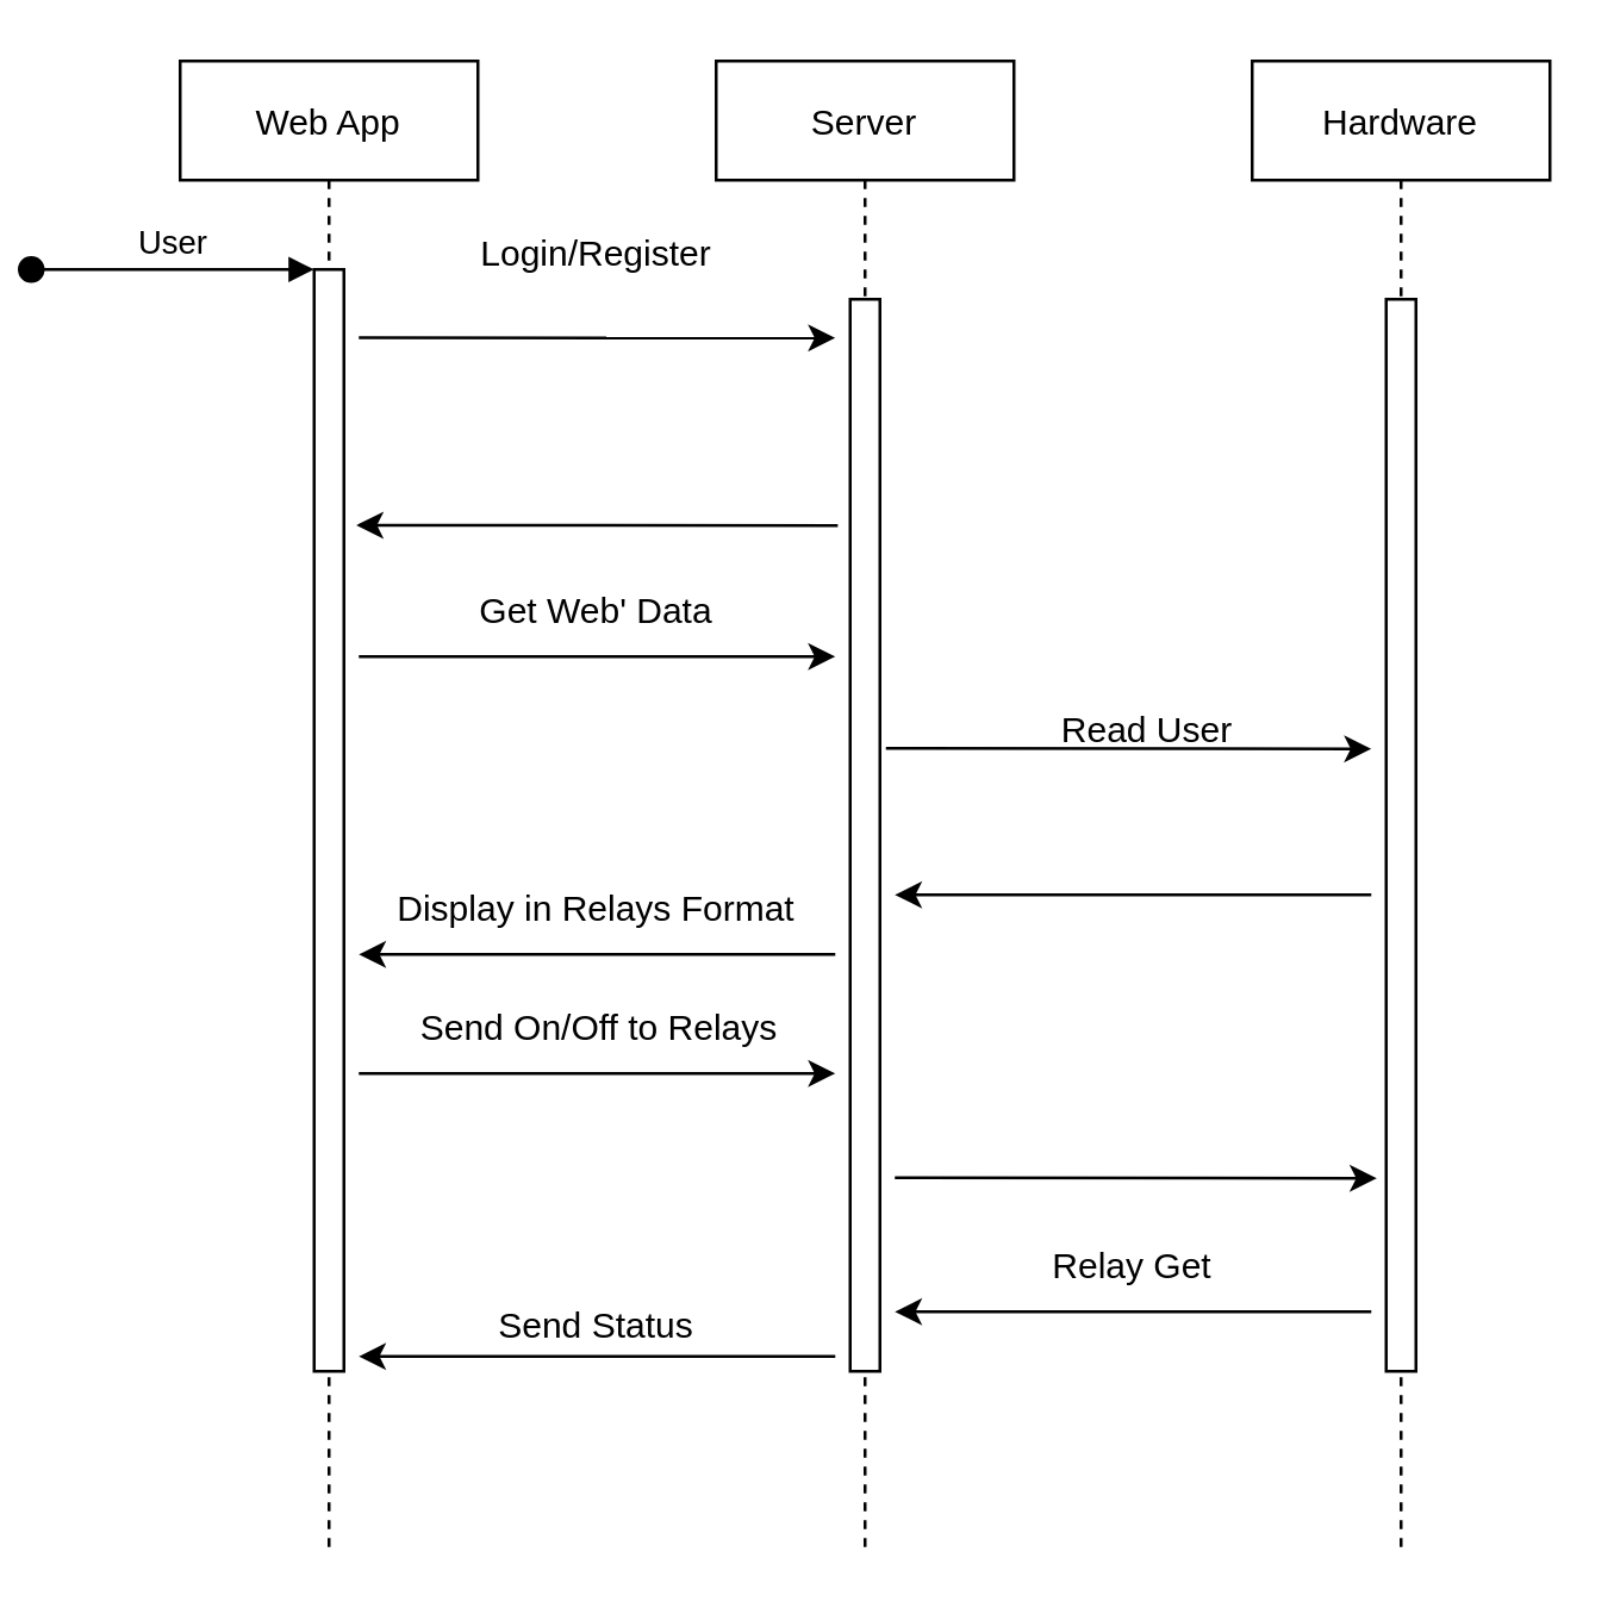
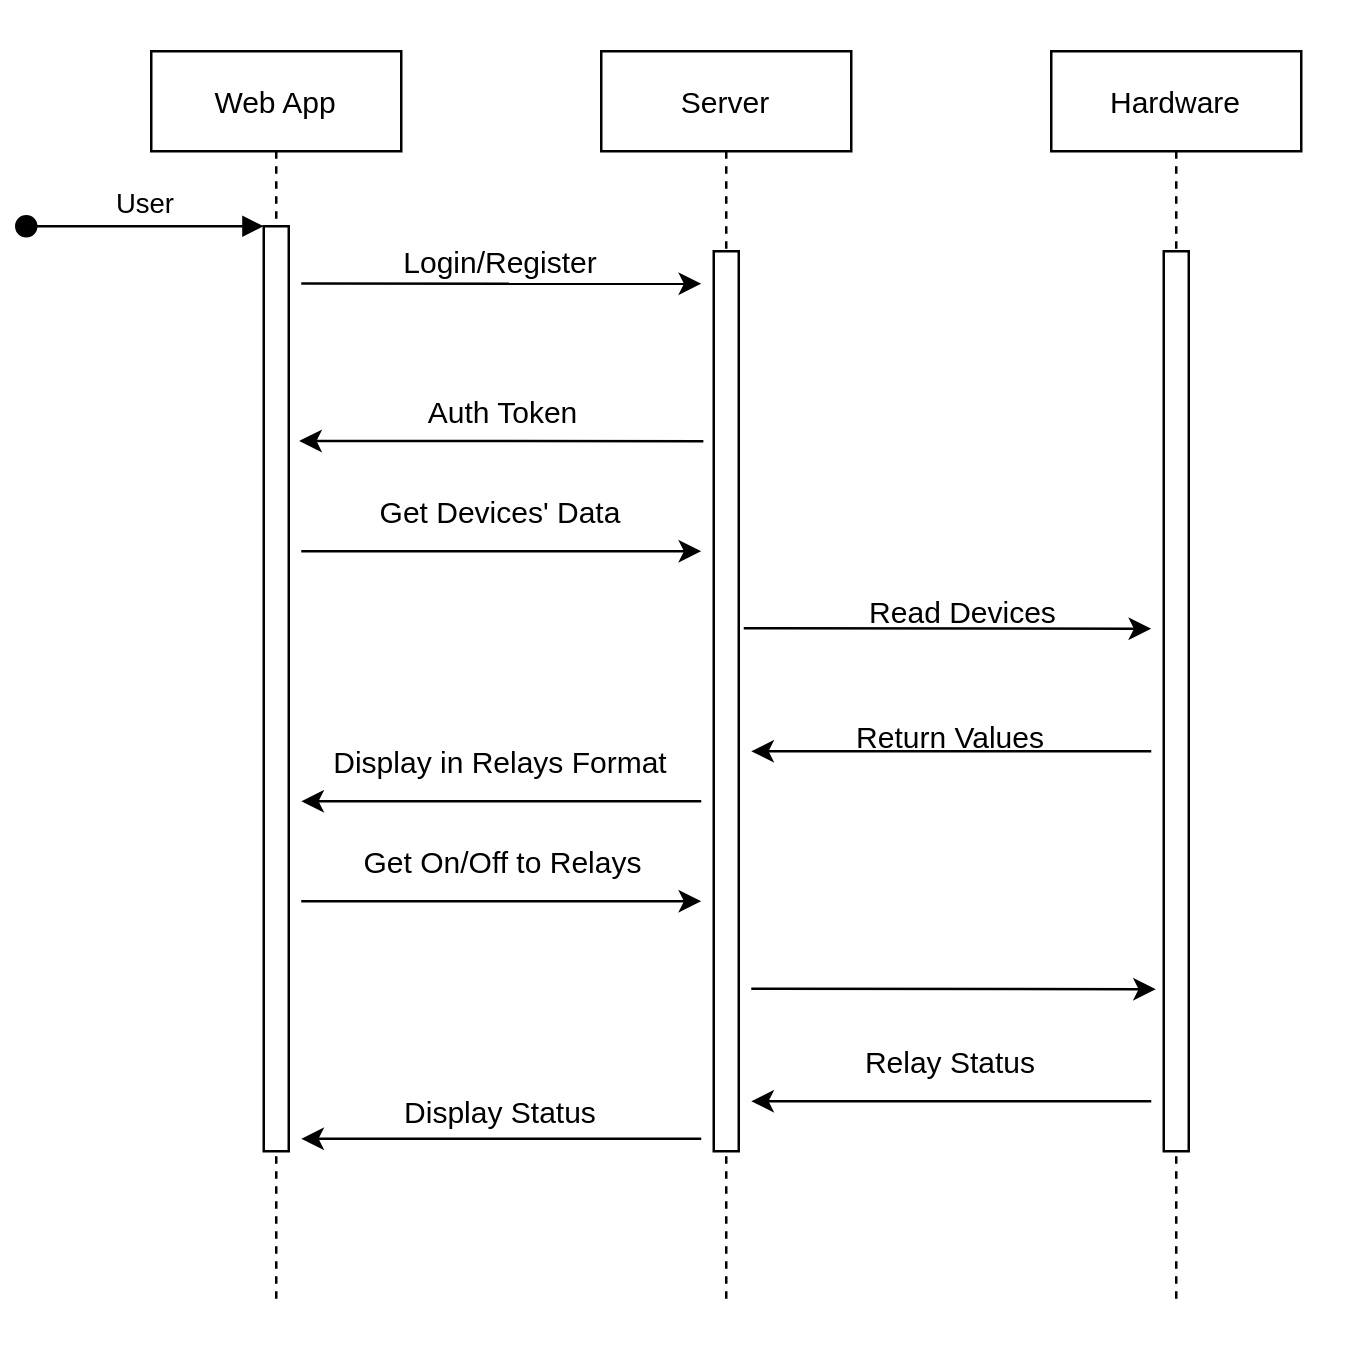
  <mxCell id="0" />
  <mxCell id="1" parent="0" />
  <mxCell id="2" value="Web App" style="shape=umlLifeline;perimeter=lifelinePerimeter;container=1;collapsible=0;recursiveResize=0;rounded=0;shadow=0;strokeWidth=1;" parent="1" vertex="1"><mxGeometry x="20" y="20" width="100" height="500" as="geometry" /></mxCell>
  <mxCell id="3" value="" style="points=[];perimeter=orthogonalPerimeter;rounded=0;shadow=0;strokeWidth=1;" parent="2" vertex="1"><mxGeometry x="45" y="70" width="10" height="370" as="geometry" /></mxCell>
  <mxCell id="4" value="User" style="verticalAlign=bottom;startArrow=oval;endArrow=block;startSize=8;shadow=0;strokeWidth=1;" parent="2" target="3" edge="1"><mxGeometry relative="1" as="geometry"><mxPoint x="-50" y="70" as="sourcePoint" /></mxGeometry></mxCell>
  <mxCell id="5" value="Server" style="shape=umlLifeline;perimeter=lifelinePerimeter;container=1;collapsible=0;recursiveResize=0;rounded=0;shadow=0;strokeWidth=1;" parent="1" vertex="1"><mxGeometry x="200" y="20" width="100" height="500" as="geometry" /></mxCell>
  <mxCell id="6" value="" style="points=[];perimeter=orthogonalPerimeter;rounded=0;shadow=0;strokeWidth=1;" parent="5" vertex="1"><mxGeometry x="45" y="80" width="10" height="360" as="geometry" /></mxCell>
  <mxCell id="7" value="Hardware" style="shape=umlLifeline;perimeter=lifelinePerimeter;container=1;collapsible=0;recursiveResize=0;rounded=0;shadow=0;strokeWidth=1;" vertex="1" parent="1"><mxGeometry x="380" y="20" width="100" height="500" as="geometry" /></mxCell>
  <mxCell id="8" value="" style="points=[];perimeter=orthogonalPerimeter;rounded=0;shadow=0;strokeWidth=1;" vertex="1" parent="7"><mxGeometry x="45" y="80" width="10" height="360" as="geometry" /></mxCell>
  <mxCell id="9" value="" style="endArrow=classic;html=1;rounded=0;exitX=1.5;exitY=0.062;exitDx=0;exitDy=0;exitPerimeter=0;" edge="1" parent="1" source="3"><mxGeometry width="50" height="50" relative="1" as="geometry"><mxPoint x="90" y="113" as="sourcePoint" /><mxPoint x="240" y="113" as="targetPoint" /></mxGeometry></mxCell>
- <mxCell id="10" value="Login/Register" style="text;html=1;strokeColor=none;fillColor=none;align=center;verticalAlign=middle;whiteSpace=wrap;rounded=0;" vertex="1" parent="1"><mxGeometry x="130" y="70" width="60" height="30" as="geometry" /></mxCell>
+ <mxCell id="10" value="Login/Register" style="text;html=1;strokeColor=none;fillColor=none;align=center;verticalAlign=middle;whiteSpace=wrap;rounded=0;" vertex="1" parent="1"><mxGeometry x="130" y="90" width="60" height="30" as="geometry" /></mxCell>
  <mxCell id="11" value="" style="endArrow=classic;html=1;rounded=0;entryX=1.331;entryY=0.178;entryDx=0;entryDy=0;entryPerimeter=0;" edge="1" parent="1"><mxGeometry width="50" height="50" relative="1" as="geometry"><mxPoint x="240.85" y="176" as="sourcePoint" /><mxPoint x="79.16" y="175.86" as="targetPoint" /></mxGeometry></mxCell>
+ <mxCell id="12" value="Auth Token" style="text;html=1;strokeColor=none;fillColor=none;align=center;verticalAlign=middle;whiteSpace=wrap;rounded=0;" vertex="1" parent="1"><mxGeometry x="125.85" y="150" width="70" height="30" as="geometry" /></mxCell>
  <mxCell id="13" value="" style="endArrow=classic;html=1;rounded=0;" edge="1" parent="1"><mxGeometry width="50" height="50" relative="1" as="geometry"><mxPoint x="80" y="220" as="sourcePoint" /><mxPoint x="240" y="220" as="targetPoint" /><Array as="points"><mxPoint x="190" y="220" /></Array></mxGeometry></mxCell>
- <mxCell id="14" value="Get Web' Data" style="text;html=1;strokeColor=none;fillColor=none;align=center;verticalAlign=middle;whiteSpace=wrap;rounded=0;" vertex="1" parent="1"><mxGeometry x="102.93" y="190" width="114.15" height="30" as="geometry" /></mxCell>
+ <mxCell id="14" value="Get Devices' Data" style="text;html=1;strokeColor=none;fillColor=none;align=center;verticalAlign=middle;whiteSpace=wrap;rounded=0;" vertex="1" parent="1"><mxGeometry x="102.93" y="190" width="114.15" height="30" as="geometry" /></mxCell>
  <mxCell id="15" value="" style="endArrow=classic;html=1;rounded=0;exitX=1.2;exitY=0.419;exitDx=0;exitDy=0;exitPerimeter=0;" edge="1" parent="1" source="6"><mxGeometry width="50" height="50" relative="1" as="geometry"><mxPoint x="220" y="250" as="sourcePoint" /><mxPoint x="420" y="251" as="targetPoint" /></mxGeometry></mxCell>
- <mxCell id="16" value="Read User" style="text;html=1;strokeColor=none;fillColor=none;align=center;verticalAlign=middle;whiteSpace=wrap;rounded=0;" vertex="1" parent="1"><mxGeometry x="300" y="230" width="90" height="30" as="geometry" /></mxCell>
+ <mxCell id="16" value="Read Devices" style="text;html=1;strokeColor=none;fillColor=none;align=center;verticalAlign=middle;whiteSpace=wrap;rounded=0;" vertex="1" parent="1"><mxGeometry x="300" y="230" width="90" height="30" as="geometry" /></mxCell>
  <mxCell id="17" value="" style="endArrow=classic;html=1;rounded=0;" edge="1" parent="1"><mxGeometry width="50" height="50" relative="1" as="geometry"><mxPoint x="420" y="300" as="sourcePoint" /><mxPoint x="260" y="300" as="targetPoint" /><Array as="points"><mxPoint x="390" y="300" /></Array></mxGeometry></mxCell>
+ <mxCell id="18" value="Return Values" style="text;html=1;strokeColor=none;fillColor=none;align=center;verticalAlign=middle;whiteSpace=wrap;rounded=0;" vertex="1" parent="1"><mxGeometry x="300" y="280" width="80" height="30" as="geometry" /></mxCell>
  <mxCell id="19" value="" style="endArrow=classic;html=1;rounded=0;" edge="1" parent="1"><mxGeometry width="50" height="50" relative="1" as="geometry"><mxPoint x="240" y="320" as="sourcePoint" /><mxPoint x="80" y="320" as="targetPoint" /><Array as="points"><mxPoint x="220" y="320" /></Array></mxGeometry></mxCell>
  <mxCell id="20" value="Display in Relays Format" style="text;html=1;strokeColor=none;fillColor=none;align=center;verticalAlign=middle;whiteSpace=wrap;rounded=0;" vertex="1" parent="1"><mxGeometry x="77.92" y="290" width="164.15" height="30" as="geometry" /></mxCell>
  <mxCell id="21" value="" style="endArrow=classic;html=1;rounded=0;" edge="1" parent="1"><mxGeometry width="50" height="50" relative="1" as="geometry"><mxPoint x="80" y="360" as="sourcePoint" /><mxPoint x="240" y="360" as="targetPoint" /><Array as="points"><mxPoint x="130" y="360" /></Array></mxGeometry></mxCell>
- <mxCell id="22" value="Send On/Off to Relays" style="text;html=1;strokeColor=none;fillColor=none;align=center;verticalAlign=middle;whiteSpace=wrap;rounded=0;" vertex="1" parent="1"><mxGeometry x="98.77" y="330" width="124.15" height="30" as="geometry" /></mxCell>
+ <mxCell id="22" value="Get On/Off to Relays" style="text;html=1;strokeColor=none;fillColor=none;align=center;verticalAlign=middle;whiteSpace=wrap;rounded=0;" vertex="1" parent="1"><mxGeometry x="98.77" y="330" width="124.15" height="30" as="geometry" /></mxCell>
  <mxCell id="23" value="" style="endArrow=classic;html=1;rounded=0;entryX=-0.314;entryY=0.82;entryDx=0;entryDy=0;entryPerimeter=0;" edge="1" parent="1" target="8"><mxGeometry width="50" height="50" relative="1" as="geometry"><mxPoint x="260" y="395" as="sourcePoint" /><mxPoint x="210" y="240" as="targetPoint" /></mxGeometry></mxCell>
  <mxCell id="24" value="" style="endArrow=classic;html=1;rounded=0;" edge="1" parent="1"><mxGeometry width="50" height="50" relative="1" as="geometry"><mxPoint x="420" y="440" as="sourcePoint" /><mxPoint x="260" y="440" as="targetPoint" /><Array as="points"><mxPoint x="340" y="440" /></Array></mxGeometry></mxCell>
- <mxCell id="25" value="Relay Get" style="text;html=1;strokeColor=none;fillColor=none;align=center;verticalAlign=middle;whiteSpace=wrap;rounded=0;" vertex="1" parent="1"><mxGeometry x="275" y="410" width="130" height="30" as="geometry" /></mxCell>
+ <mxCell id="25" value="Relay Status" style="text;html=1;strokeColor=none;fillColor=none;align=center;verticalAlign=middle;whiteSpace=wrap;rounded=0;" vertex="1" parent="1"><mxGeometry x="275" y="410" width="130" height="30" as="geometry" /></mxCell>
  <mxCell id="26" value="" style="endArrow=classic;html=1;rounded=0;" edge="1" parent="1"><mxGeometry width="50" height="50" relative="1" as="geometry"><mxPoint x="240" y="455" as="sourcePoint" /><mxPoint x="80" y="455" as="targetPoint" /></mxGeometry></mxCell>
- <mxCell id="27" value="Send Status" style="text;html=1;strokeColor=none;fillColor=none;align=center;verticalAlign=middle;whiteSpace=wrap;rounded=0;" vertex="1" parent="1"><mxGeometry x="117.93" y="430" width="84.15" height="30" as="geometry" /></mxCell>
+ <mxCell id="27" value="Display Status" style="text;html=1;strokeColor=none;fillColor=none;align=center;verticalAlign=middle;whiteSpace=wrap;rounded=0;" vertex="1" parent="1"><mxGeometry x="117.93" y="430" width="84.15" height="30" as="geometry" /></mxCell>
